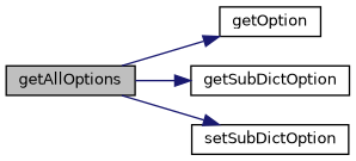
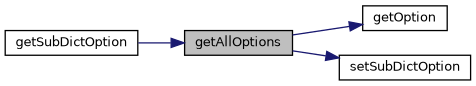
  digraph {
    rankdir=LR
    node [color=black fontname=Helvetica fontsize=10 shape=record]
    edge [color=midnightblue fontname=Helvetica fontsize=10 labelfontname=Helvetica labelfontsize=10 style=solid]
    n1 [fillcolor=grey75 fontcolor=black height=0.2 label=getAllOptions style=filled width=0.4]
    n2 [height=0.2 label=getOption width=0.4]
    n3 [height=0.2 label=getSubDictOption width=0.4]
    n4 [height=0.2 label=setSubDictOption width=0.4]
    n1 -> n2
-   n1 -> n3
+   n3 -> n1
    n1 -> n4
  }
